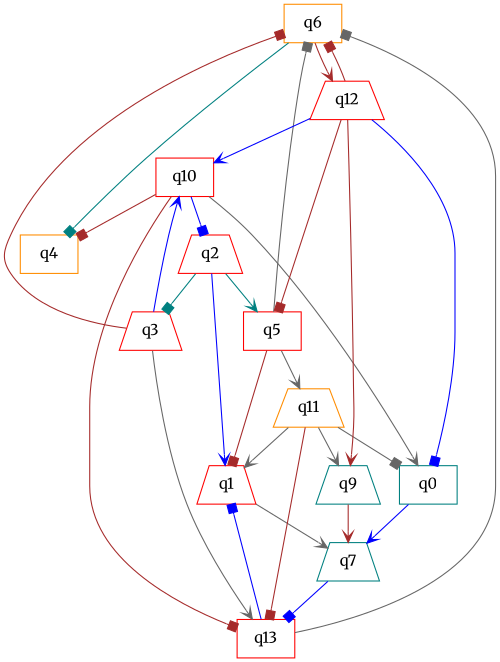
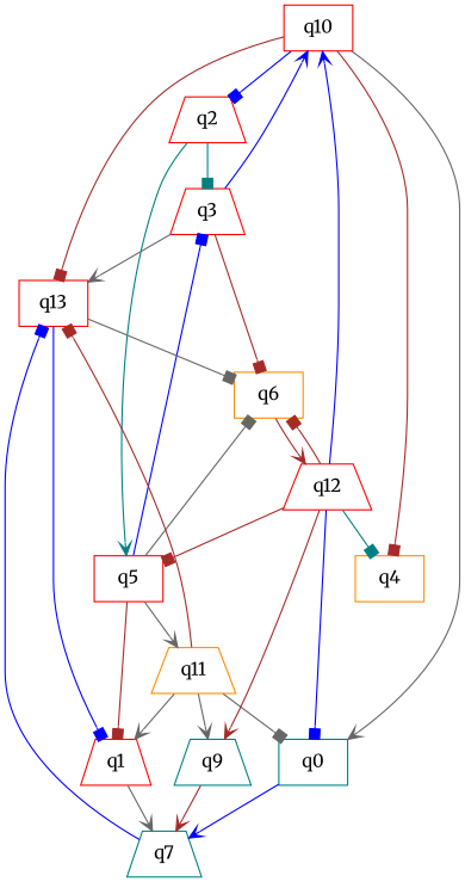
  digraph {
    fontname=Merriweather
    node [color=red fontname=Merriweather shape=trapezium]
    edge [arrowhead=box color=brown fontname=Merriweather]
    q4 [color=darkorange initial=1 shape=box]
    q2 [final=1]
    q1
    q3
    q5 [shape=box]
    q7 [color=teal]
    q13 [shape=box]
    q6 [color=darkorange shape=box]
    q10 [shape=box]
    q11 [color=darkorange]
    q0 [color=teal shape=box]
    q12
    q9 [color=teal]
-   q2 -> q1 [arrowhead=vee color=blue]
    q2 -> q3 [color=teal]
    q2 -> q5 [arrowhead=vee color=teal]
    q1 -> q7 [arrowhead=vee color=gray40]
    q3 -> q13 [arrowhead=vee color=gray40]
    q3 -> q6
    q3 -> q10 [arrowhead=vee color=blue]
    q5 -> q1
+   q5 -> q3 [color=blue]
    q5 -> q6 [color=gray40]
    q5 -> q11 [arrowhead=vee color=gray40]
    q7 -> q13 [color=blue]
    q13 -> q1 [color=blue]
    q13 -> q6 [color=gray40]
-   q6 -> q4 [color=teal]
+   q12 -> q4 [color=teal]
    q6 -> q12 [arrowhead=vee]
    q10 -> q4
    q10 -> q2 [color=blue]
    q10 -> q13
    q10 -> q0 [arrowhead=vee color=gray40]
    q11 -> q1 [arrowhead=vee color=gray40]
    q11 -> q13
    q11 -> q0 [color=gray40]
    q11 -> q9 [arrowhead=vee color=gray40]
    q0 -> q7 [arrowhead=vee color=blue]
    q12 -> q5
    q12 -> q6
    q12 -> q10 [arrowhead=vee color=blue]
    q12 -> q0 [color=blue]
    q12 -> q9 [arrowhead=vee]
    q9 -> q7 [arrowhead=vee]
  }
